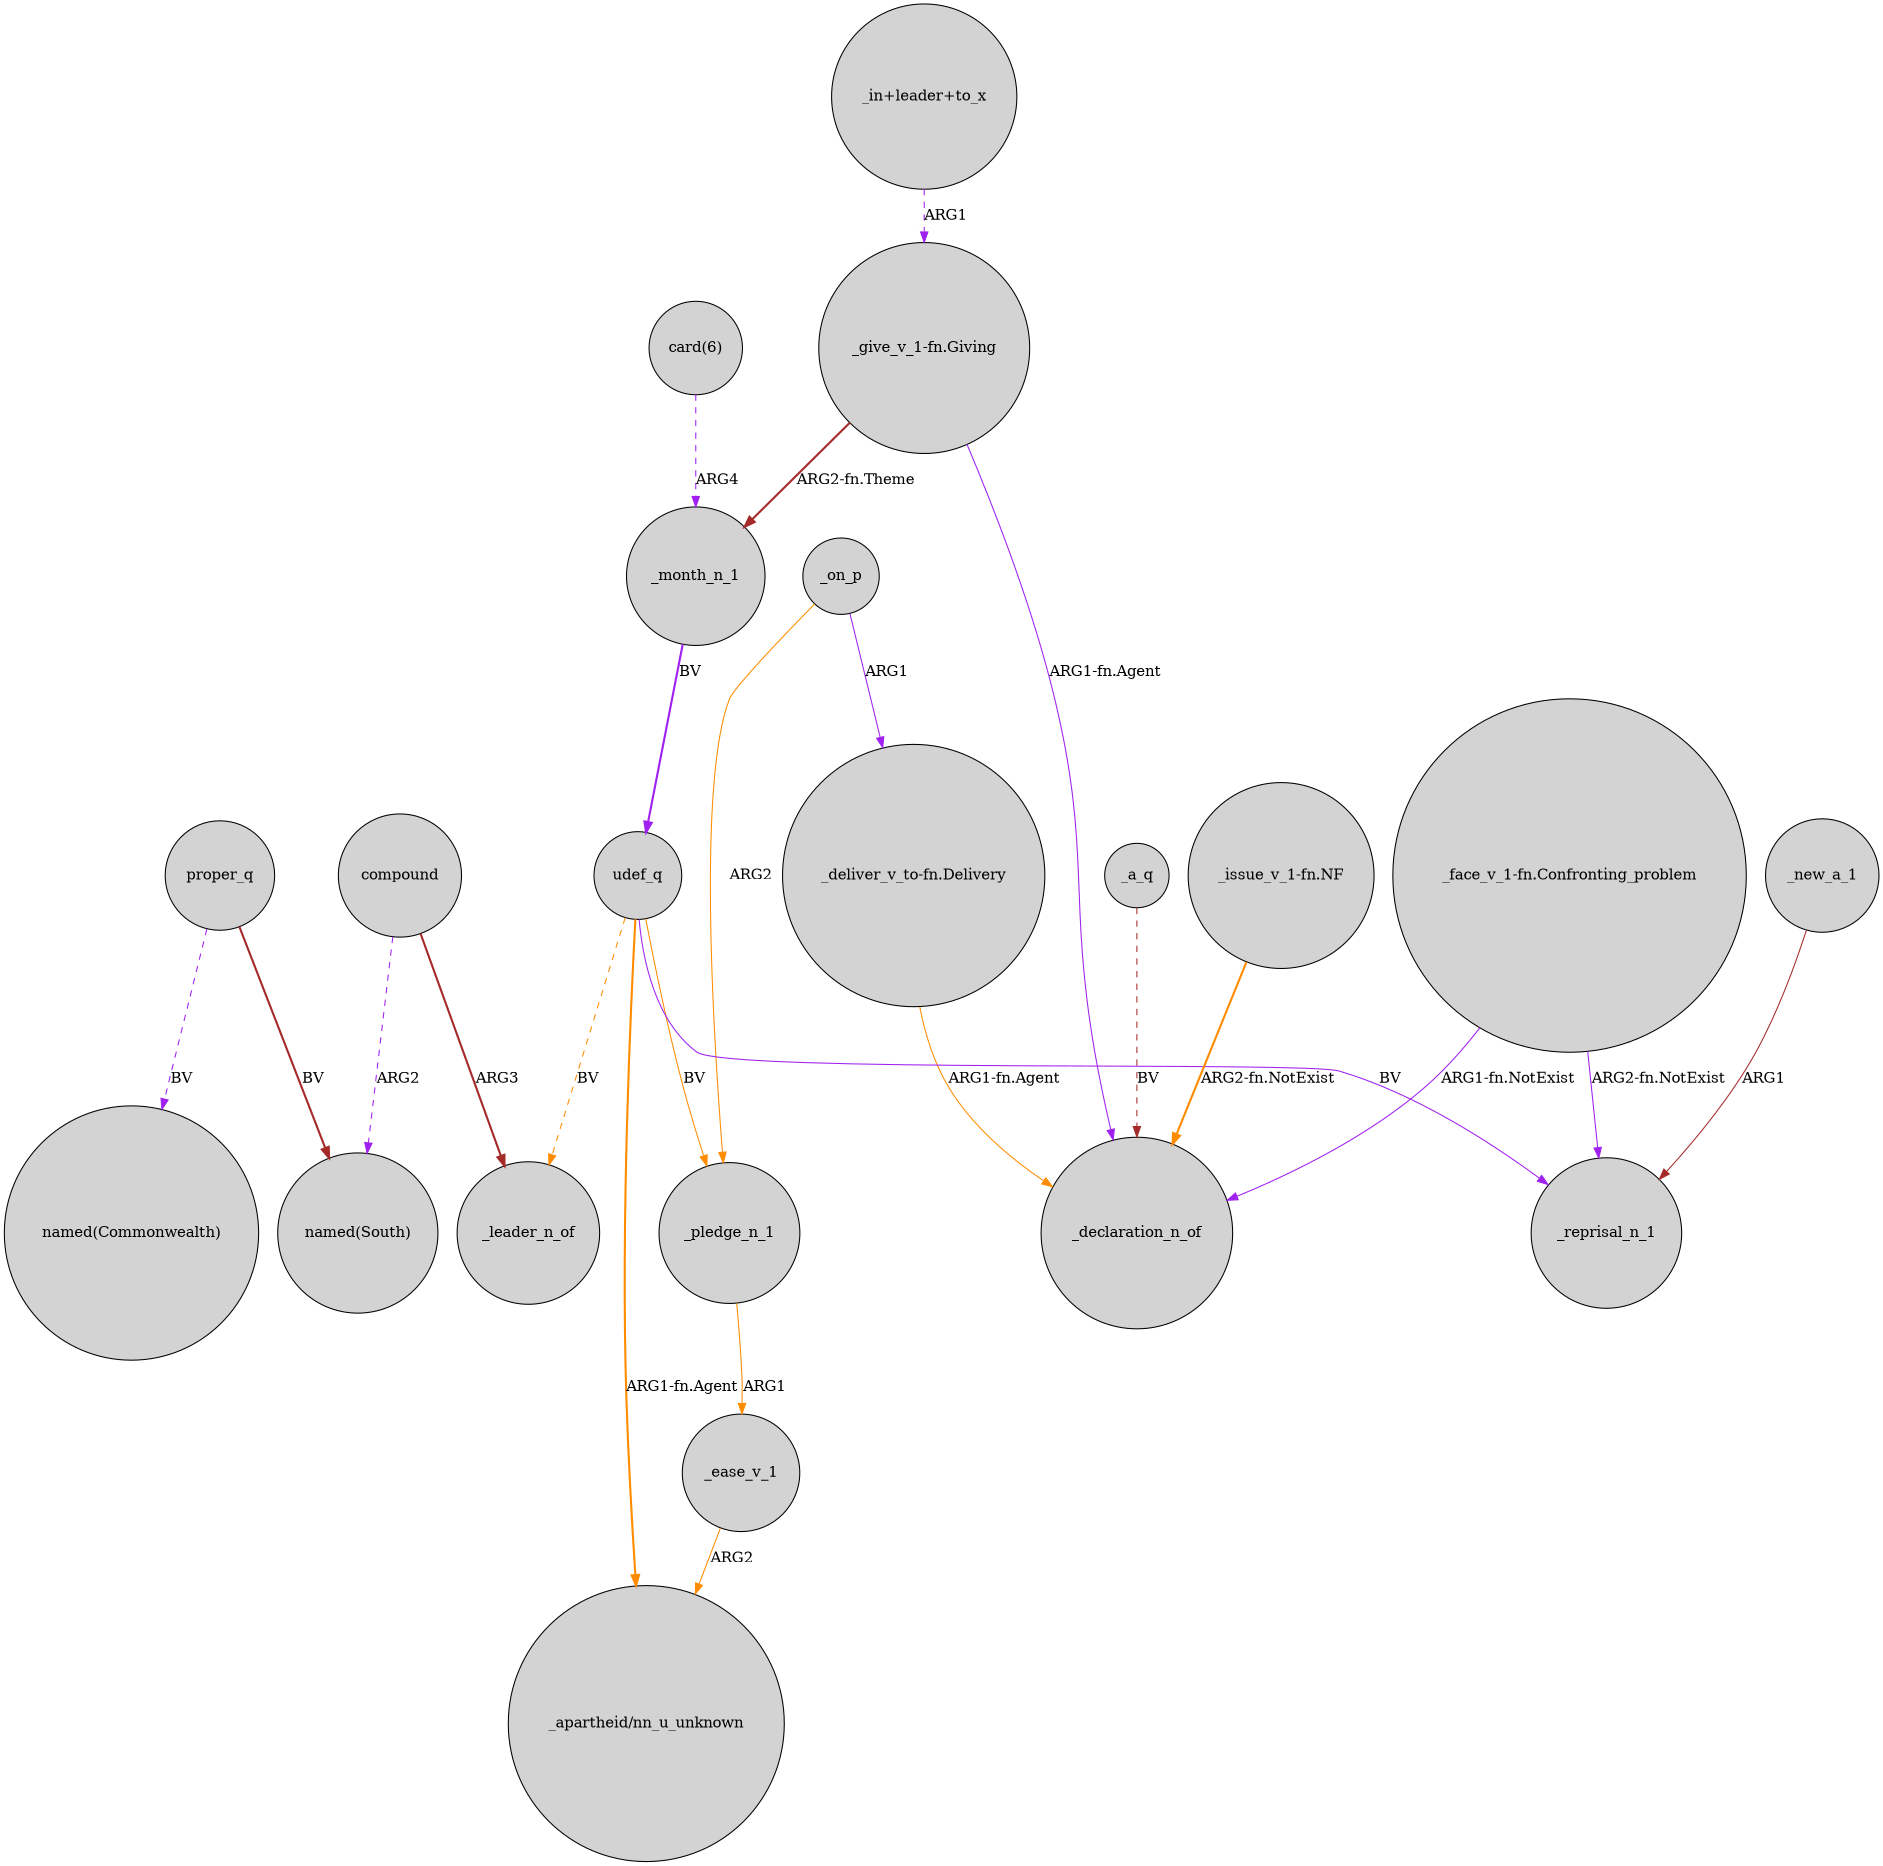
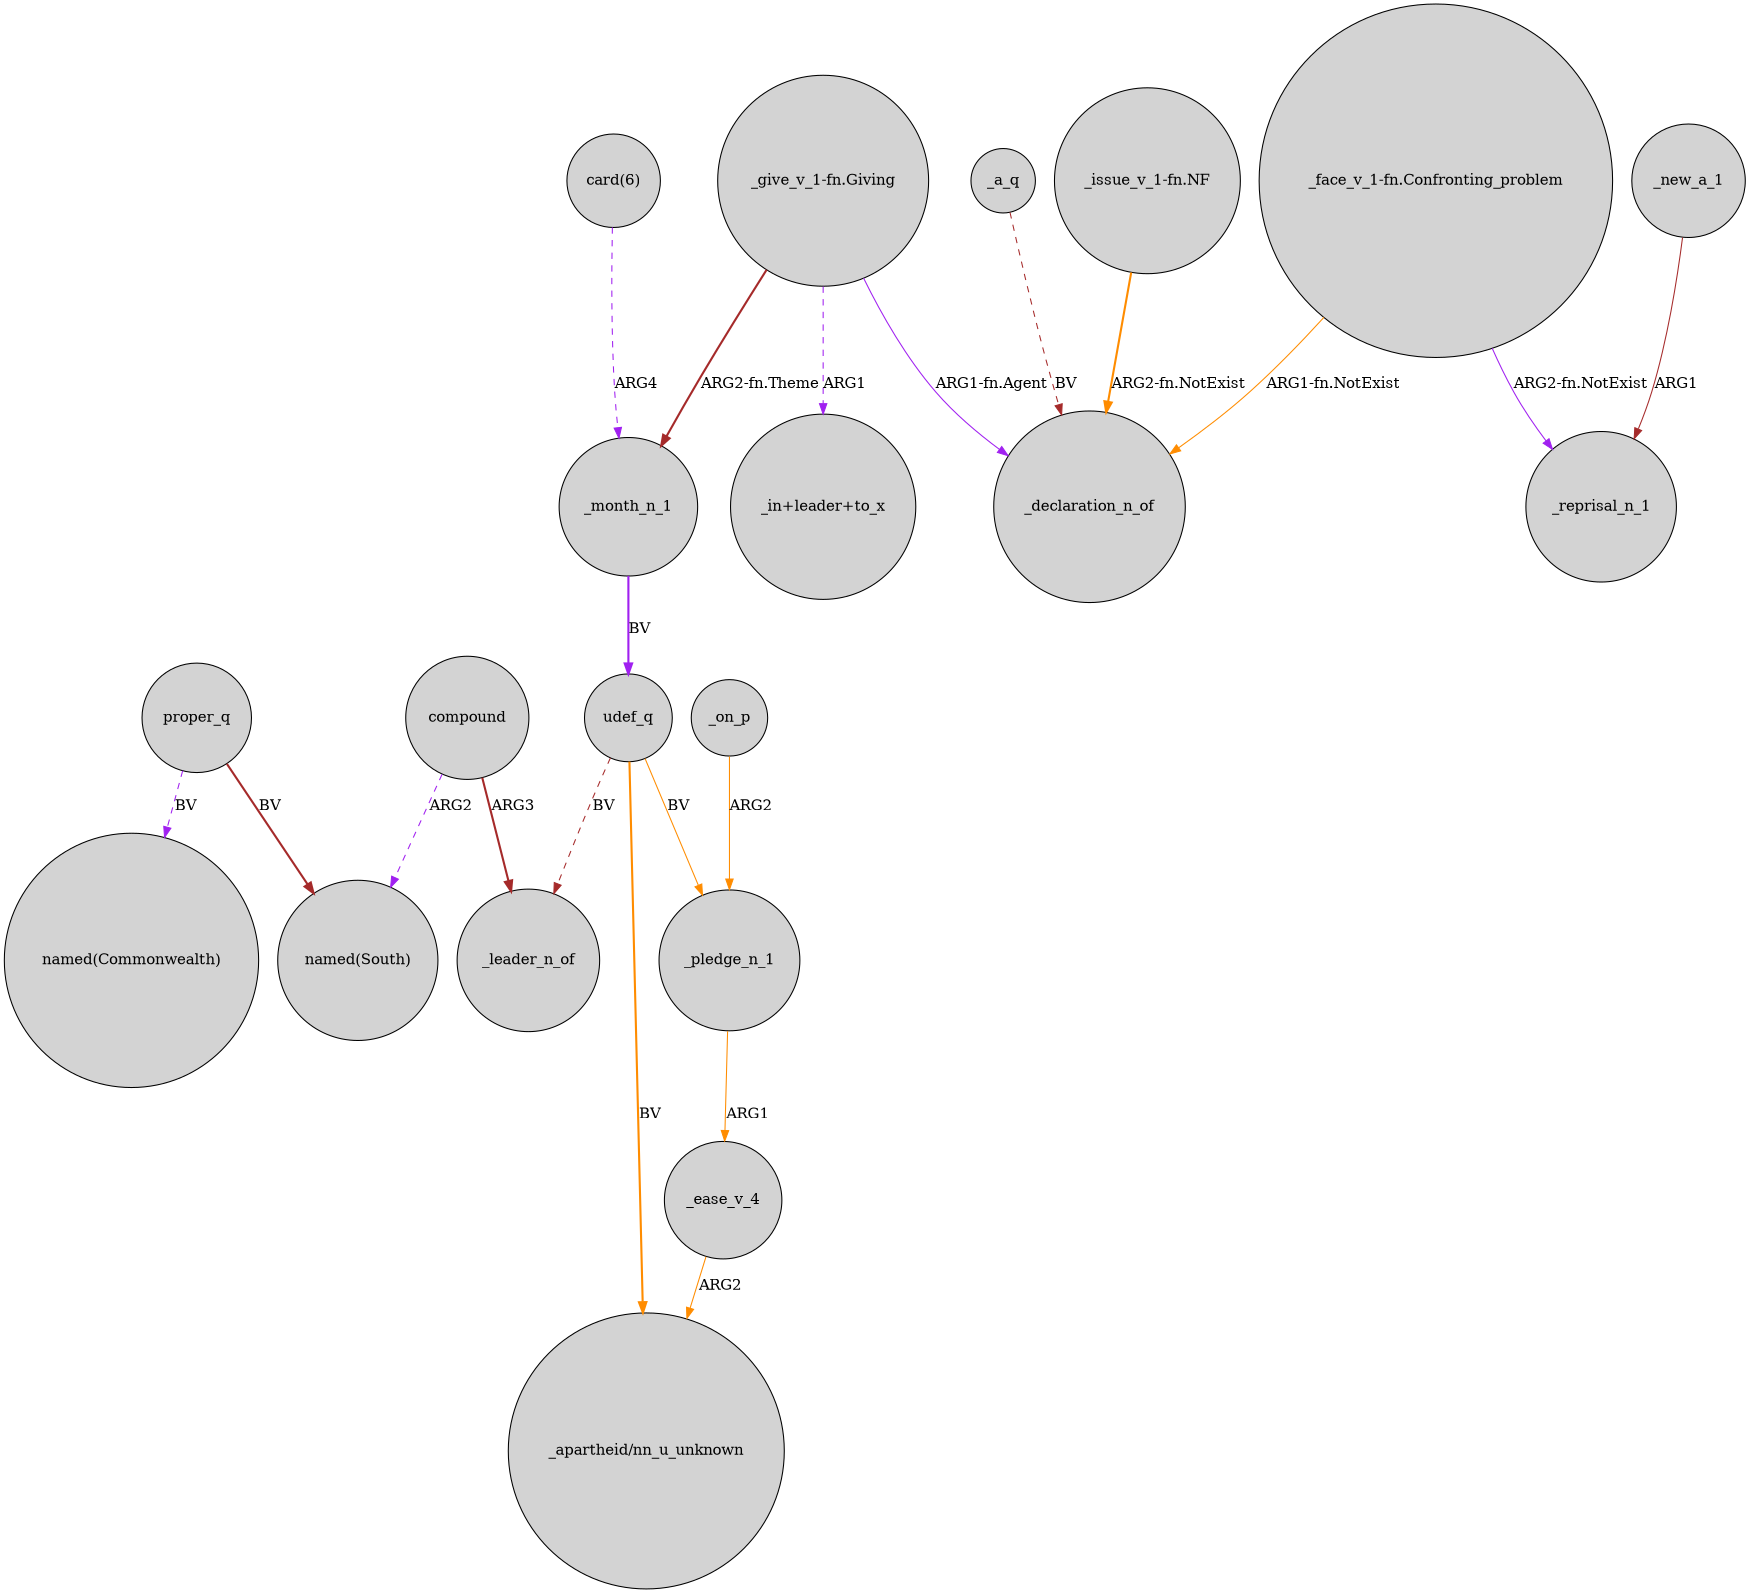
  digraph {
    node [shape=circle style=filled]
    edge [color=purple style=solid]
    compound
    "named(South)"
    _leader_n_of
    proper_q
    "named(Commonwealth)"
    _pledge_n_1
-   _ease_v_1
+   _ease_v_1 [label=_ease_v_4]
    "_apartheid/nn_u_unknown"
    n9 [label="_in+leader+to_x"]
    "_give_v_1-fn.Giving"
    _declaration_n_of
    _month_n_1
    _on_p
-   "_deliver_v_to-fn.Delivery"
    _a_q
    udef_q
    _reprisal_n_1
    "_issue_v_1-fn.NF"
    _new_a_1
    "_face_v_1-fn.Confronting_problem"
    "card(6)"
    compound -> "named(South)" [label=ARG2 style=dashed]
    compound -> _leader_n_of [color=brown label=ARG3 style=bold]
    proper_q -> "named(South)" [color=brown label=BV style=bold]
    proper_q -> "named(Commonwealth)" [label=BV style=dashed]
    _pledge_n_1 -> _ease_v_1 [color=darkorange label=ARG1]
    _ease_v_1 -> "_apartheid/nn_u_unknown" [color=darkorange label=ARG2]
-   n9 -> "_give_v_1-fn.Giving" [label=ARG1 style=dashed]
+   "_give_v_1-fn.Giving" -> n9 [label=ARG1 style=dashed]
    "_give_v_1-fn.Giving" -> _declaration_n_of [label="ARG1-fn.Agent"]
    "_give_v_1-fn.Giving" -> _month_n_1 [color=brown label="ARG2-fn.Theme" style=bold]
    _month_n_1 -> udef_q [label=BV style=bold]
    _on_p -> _pledge_n_1 [color=darkorange label=ARG2]
-   _on_p -> "_deliver_v_to-fn.Delivery" [label=ARG1]
-   "_deliver_v_to-fn.Delivery" -> _declaration_n_of [color=darkorange label="ARG1-fn.Agent"]
    _a_q -> _declaration_n_of [color=brown label=BV style=dashed]
-   udef_q -> _leader_n_of [color=darkorange label=BV style=dashed]
+   udef_q -> _leader_n_of [color=brown label=BV style=dashed]
    udef_q -> _pledge_n_1 [color=darkorange label=BV]
-   udef_q -> "_apartheid/nn_u_unknown" [color=darkorange label="ARG1-fn.Agent" style=bold]
-   udef_q -> _reprisal_n_1 [label=BV]
+   udef_q -> "_apartheid/nn_u_unknown" [color=darkorange label=BV style=bold]
    "_issue_v_1-fn.NF" -> _declaration_n_of [color=darkorange label="ARG2-fn.NotExist" style=bold]
    _new_a_1 -> _reprisal_n_1 [color=brown label=ARG1]
-   "_face_v_1-fn.Confronting_problem" -> _declaration_n_of [label="ARG1-fn.NotExist"]
+   "_face_v_1-fn.Confronting_problem" -> _declaration_n_of [color=darkorange label="ARG1-fn.NotExist"]
    "_face_v_1-fn.Confronting_problem" -> _reprisal_n_1 [label="ARG2-fn.NotExist"]
    "card(6)" -> _month_n_1 [label=ARG4 style=dashed]
  }
